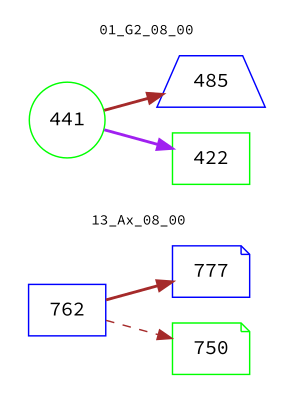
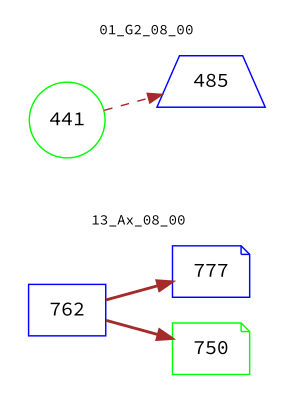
  digraph {
    fontname="Source Code Pro"
    rankdir=LR
    node [color=blue fontname="Source Code Pro" shape=box]
    edge [color=brown fontname="Source Code Pro" style=dashed]
    n1 [label=762]
    n2 [color=green label=750 shape=note]
    n3 [label=777 shape=note]
    n4 [color=green label=441 shape=circle]
-   n5 [color=green label=422]
    n6 [label=485 shape=trapezium]
    subgraph cluster_1 {
      color=white
      fontsize=10
      label="13_Ax_08_00"
      n1
      n2
      n3
    }
    subgraph cluster_2 {
      color=white
      fontsize=10
      label="01_G2_08_00"
      n4
-     n5
      n6
    }
-   n1 -> n2
+   n1 -> n2 [style=bold]
    n1 -> n3 [style=bold]
-   n4 -> n5 [color=purple style=bold]
-   n4 -> n6 [style=bold]
+   n4 -> n6
  }
